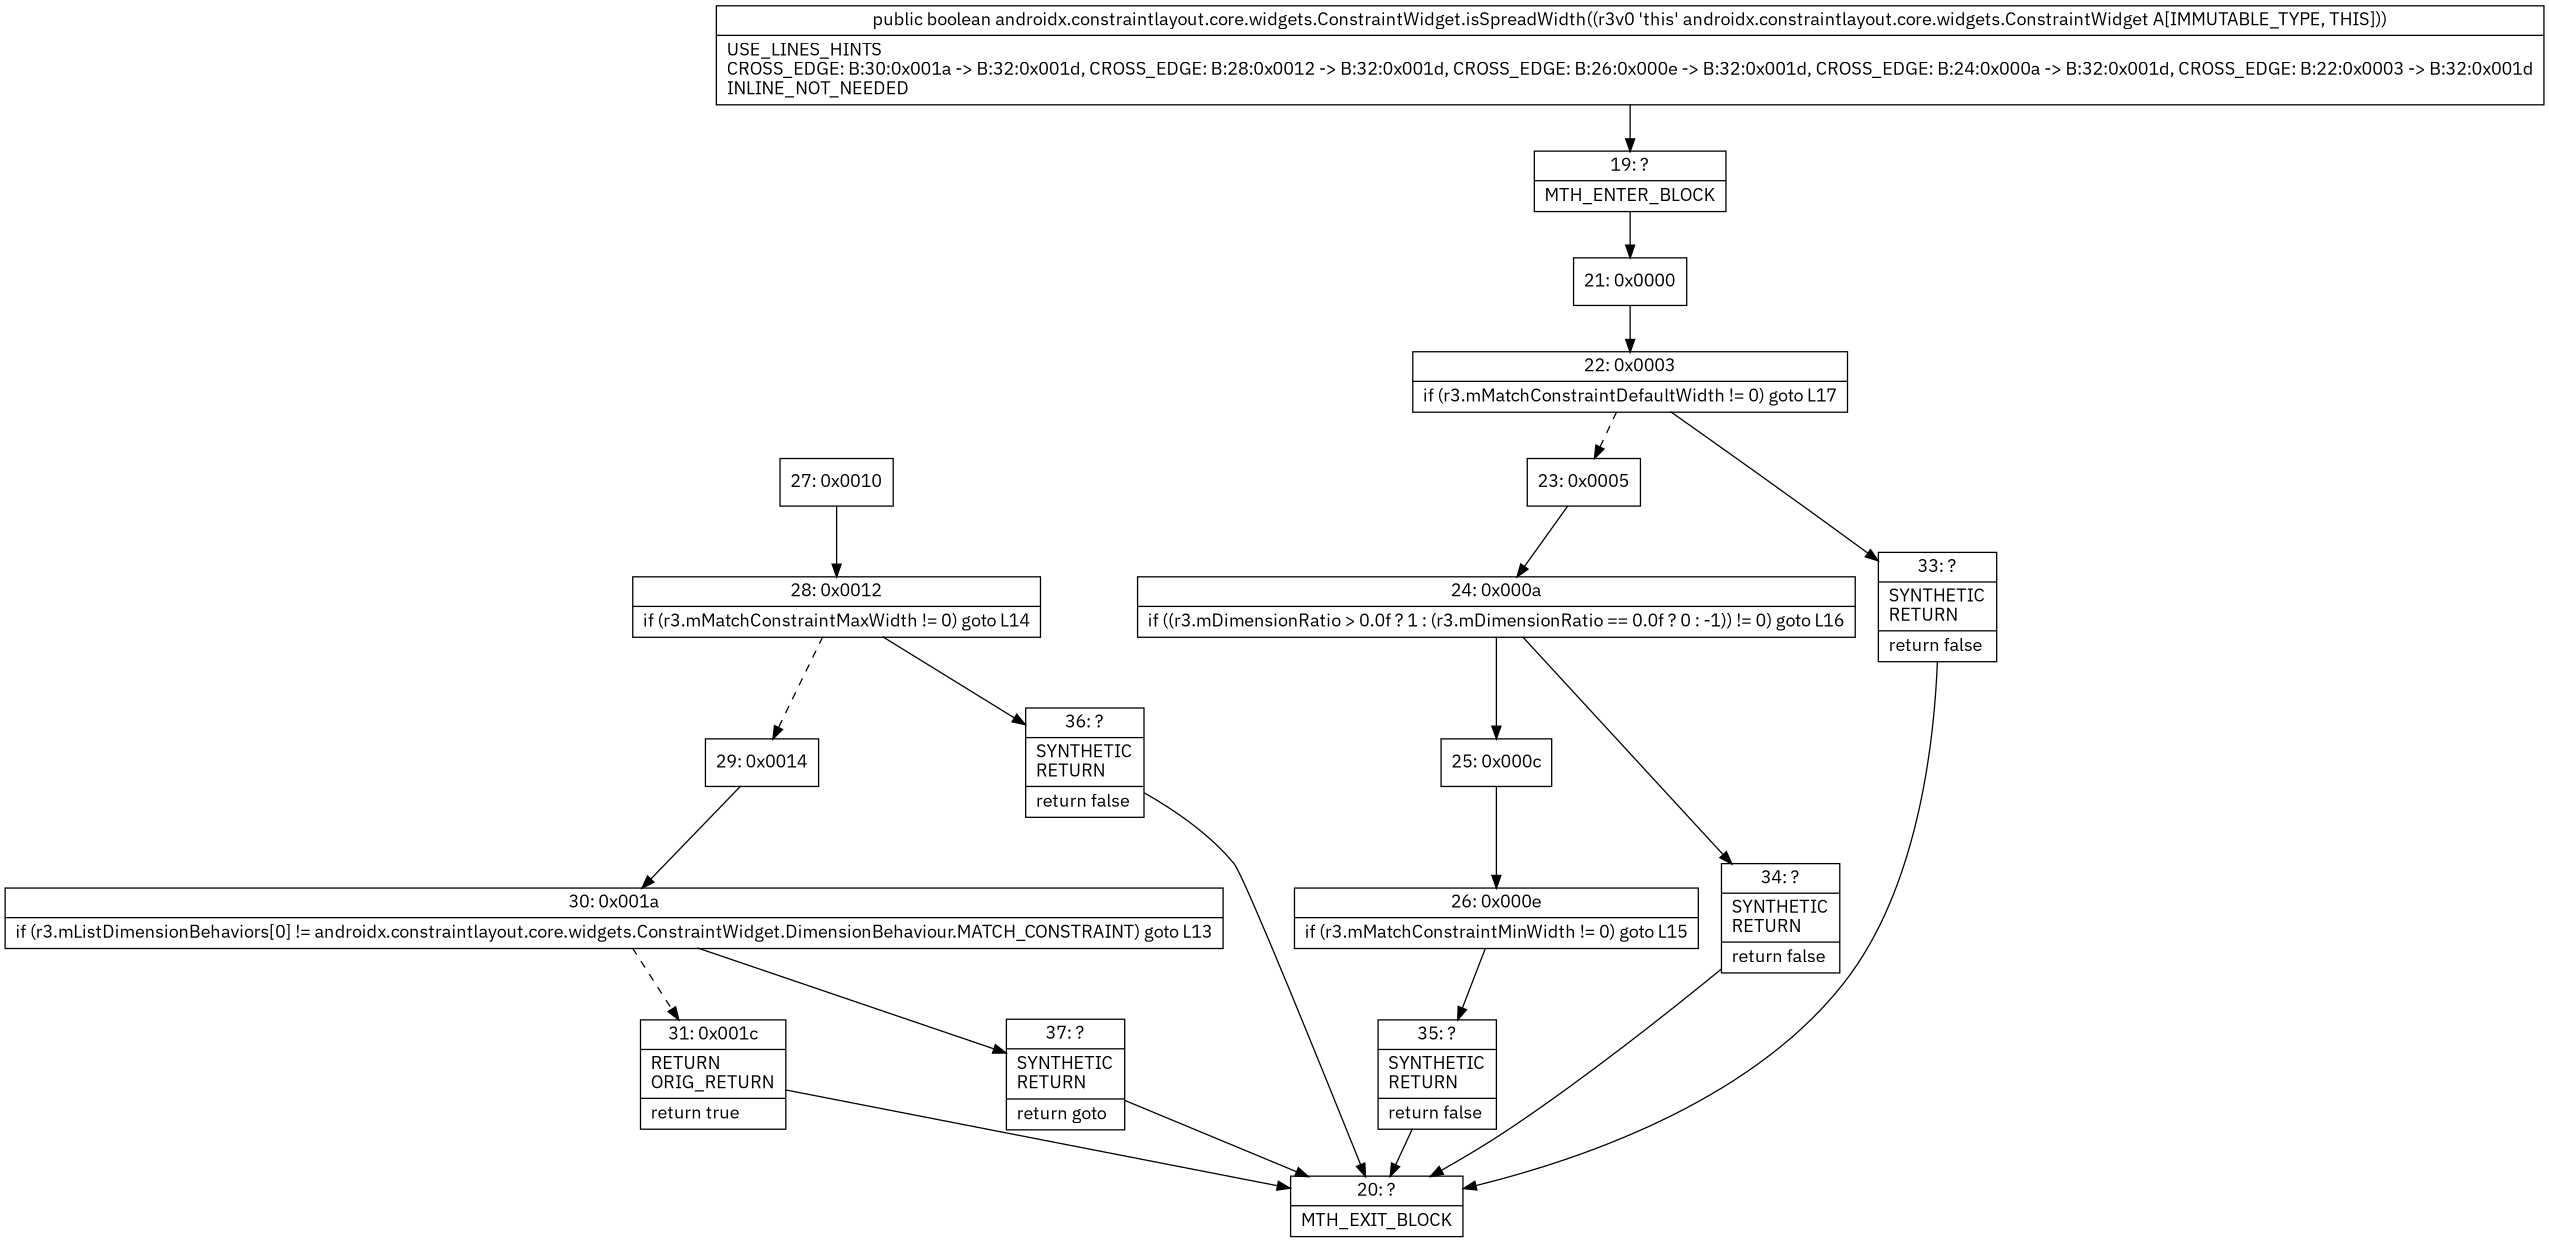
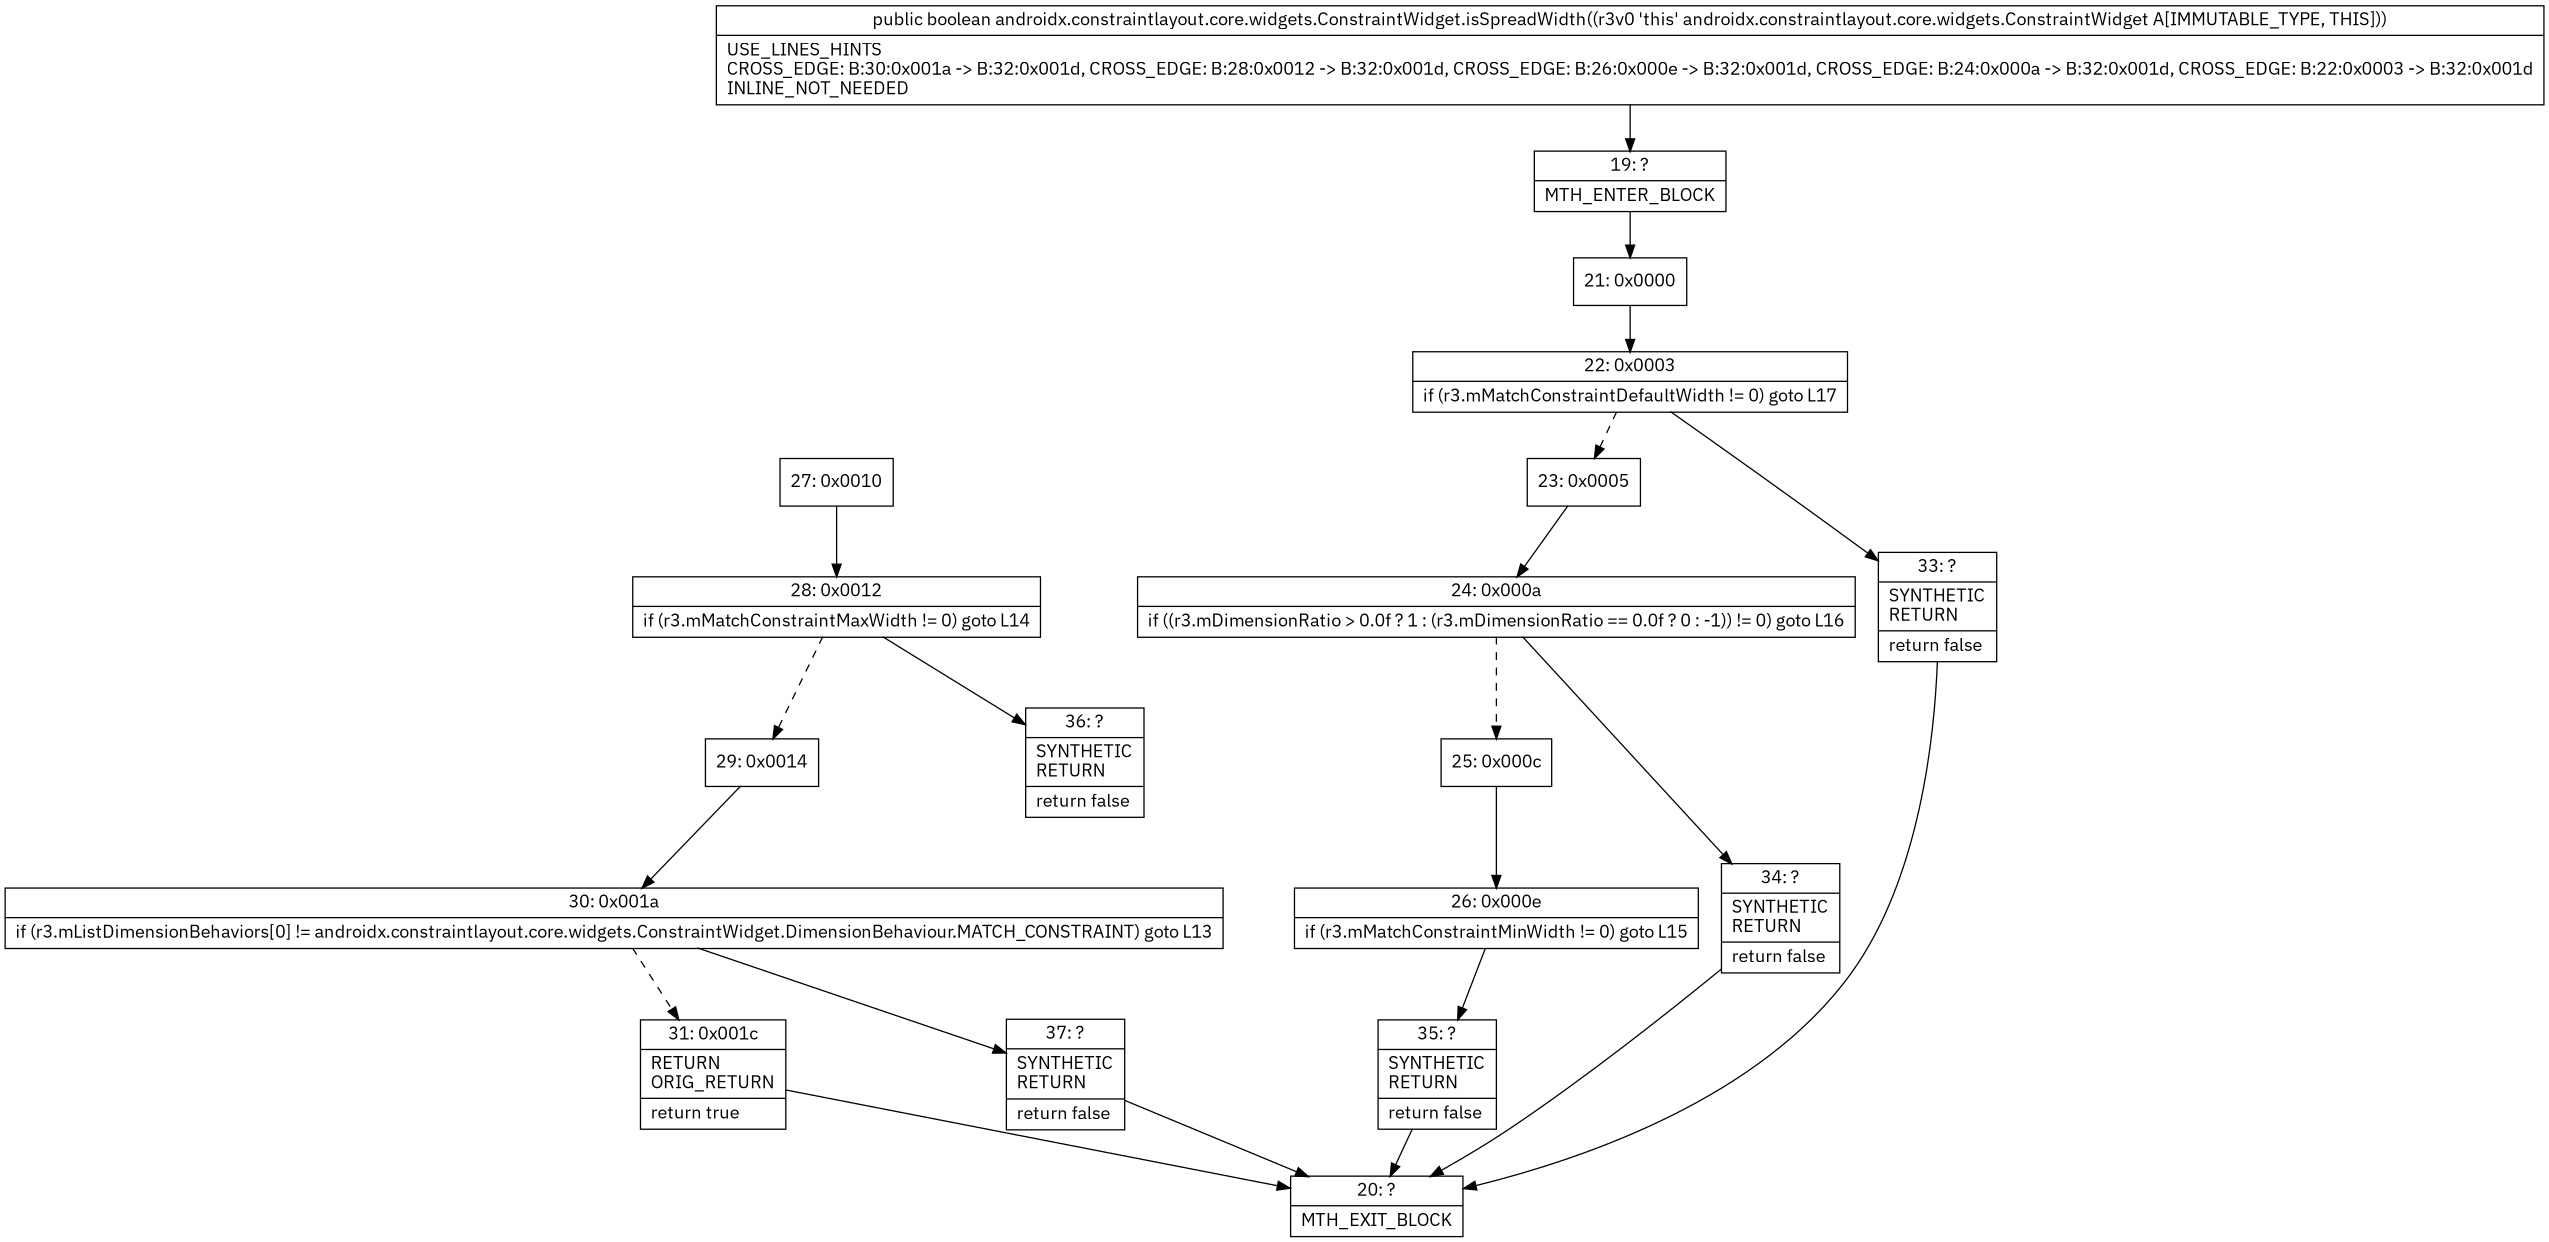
  digraph {
    fontname="IBM Plex Sans"
    node [fontname="IBM Plex Sans" shape=record]
    edge [fontname="IBM Plex Sans"]
    n1 [label="{19\:\ ?|MTH_ENTER_BLOCK\l}"]
    n2 [label="{21\:\ 0x0000}"]
    n3 [label="{22\:\ 0x0003|if (r3.mMatchConstraintDefaultWidth != 0) goto L17\l}"]
    n4 [label="{23\:\ 0x0005}"]
    n5 [label="{33\:\ ?|SYNTHETIC\lRETURN\l|return false\l}"]
    n6 [label="{24\:\ 0x000a|if ((r3.mDimensionRatio \> 0.0f ? 1 : (r3.mDimensionRatio == 0.0f ? 0 : \-1)) != 0) goto L16\l}"]
    n7 [label="{20\:\ ?|MTH_EXIT_BLOCK\l}"]
    n8 [label="{25\:\ 0x000c}"]
    n9 [label="{34\:\ ?|SYNTHETIC\lRETURN\l|return false\l}"]
    n10 [label="{26\:\ 0x000e|if (r3.mMatchConstraintMinWidth != 0) goto L15\l}"]
    n11 [label="{35\:\ ?|SYNTHETIC\lRETURN\l|return false\l}"]
    n12 [label="{27\:\ 0x0010}"]
    n13 [label="{28\:\ 0x0012|if (r3.mMatchConstraintMaxWidth != 0) goto L14\l}"]
    n14 [label="{29\:\ 0x0014}"]
    n15 [label="{36\:\ ?|SYNTHETIC\lRETURN\l|return false\l}"]
    n16 [label="{30\:\ 0x001a|if (r3.mListDimensionBehaviors[0] != androidx.constraintlayout.core.widgets.ConstraintWidget.DimensionBehaviour.MATCH_CONSTRAINT) goto L13\l}"]
    n17 [label="{31\:\ 0x001c|RETURN\lORIG_RETURN\l|return true\l}"]
-   n18 [label="{37\:\ ?|SYNTHETIC\lRETURN\l|return goto\l}"]
+   n18 [label="{37\:\ ?|SYNTHETIC\lRETURN\l|return false\l}"]
    n19 [label="{public boolean androidx.constraintlayout.core.widgets.ConstraintWidget.isSpreadWidth((r3v0 'this' androidx.constraintlayout.core.widgets.ConstraintWidget A[IMMUTABLE_TYPE, THIS]))  | USE_LINES_HINTS\lCROSS_EDGE: B:30:0x001a \-\> B:32:0x001d, CROSS_EDGE: B:28:0x0012 \-\> B:32:0x001d, CROSS_EDGE: B:26:0x000e \-\> B:32:0x001d, CROSS_EDGE: B:24:0x000a \-\> B:32:0x001d, CROSS_EDGE: B:22:0x0003 \-\> B:32:0x001d\lINLINE_NOT_NEEDED\l}"]
    n1 -> n2
    n2 -> n3
    n3 -> n4 [style=dashed]
    n3 -> n5
    n4 -> n6
    n5 -> n7
-   n6 -> n8 [style=solid]
+   n6 -> n8 [style=dashed]
    n6 -> n9
    n8 -> n10
    n9 -> n7
    n10 -> n11
    n11 -> n7
    n12 -> n13
    n13 -> n14 [style=dashed]
    n13 -> n15
    n14 -> n16
-   n15 -> n7
    n16 -> n17 [style=dashed]
    n16 -> n18
    n17 -> n7
    n18 -> n7
    n19 -> n1
  }
